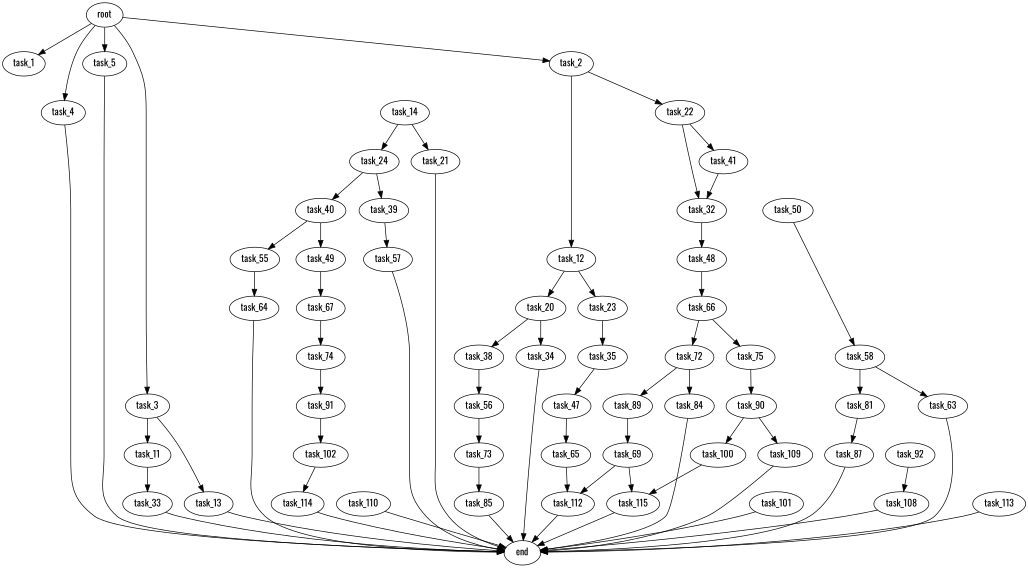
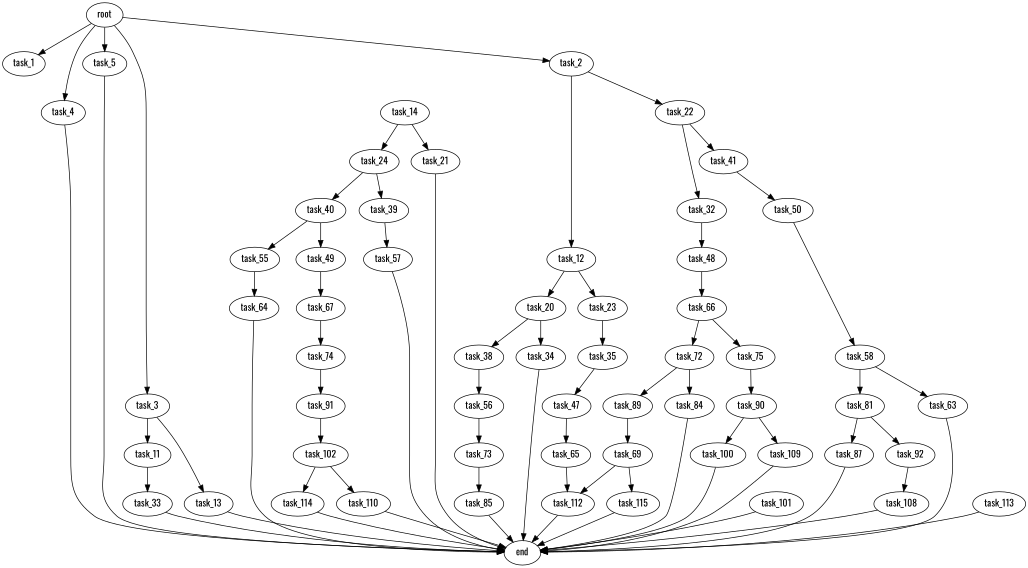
  digraph {
    fontname=Oswald
    node [fontname=Oswald]
    edge [fontname=Oswald]
    root
    task_1
    task_2
    task_3
    task_4
    task_5
    task_12
    task_22
    task_11
    task_13
    end
    task_14
    task_21
    task_24
    task_20
    task_23
    task_32
    task_41
    task_33
    task_34
    task_38
    task_35
    task_39
    task_40
    task_56
    task_48
    task_50
    task_47
    task_57
    task_49
    task_55
    task_66
    task_65
    task_73
    task_67
    task_64
    task_58
    task_112
    task_72
    task_75
    task_74
    task_63
    n43 [label=task_81]
    task_85
    task_87
    task_92
    task_84
    task_89
    task_90
    task_91
    task_108
    n52 [label=task_69]
    task_102
    task_100
    task_109
    task_101
    task_115
    task_110
    task_114
    task_113
    root -> task_1
    root -> task_2
    root -> task_3
    root -> task_4
    root -> task_5
    task_2 -> task_12
    task_2 -> task_22
    task_3 -> task_11
    task_3 -> task_13
    task_4 -> end
    task_5 -> end
    task_12 -> task_20
    task_12 -> task_23
    task_22 -> task_32
    task_22 -> task_41
    task_11 -> task_33
    task_13 -> end
    task_14 -> task_21
    task_14 -> task_24
    task_21 -> end
    task_24 -> task_39
    task_24 -> task_40
    task_20 -> task_34
    task_20 -> task_38
    task_23 -> task_35
    task_32 -> task_48
-   task_41 -> task_32
+   task_41 -> task_50
    task_33 -> end
    task_34 -> end
    task_38 -> task_56
    task_35 -> task_47
    task_39 -> task_57
    task_40 -> task_49
    task_40 -> task_55
    task_56 -> task_73
    task_48 -> task_66
    task_50 -> task_58
    task_47 -> task_65
    task_57 -> end
    task_49 -> task_67
    task_55 -> task_64
    task_66 -> task_72
    task_66 -> task_75
    task_65 -> task_112
    task_73 -> task_85
    task_67 -> task_74
    task_64 -> end
    task_58 -> task_63
    task_58 -> n43
    task_112 -> end
    task_72 -> task_84
    task_72 -> task_89
    task_75 -> task_90
    task_74 -> task_91
    task_63 -> end
    n43 -> task_87
+   n43 -> task_92
    task_85 -> end
    task_87 -> end
    task_92 -> task_108
    task_84 -> end
    task_89 -> n52
    task_90 -> task_100
    task_90 -> task_109
    task_91 -> task_102
    task_108 -> end
    n52 -> task_112
    n52 -> task_115
+   task_102 -> task_110
    task_102 -> task_114
-   task_100 -> task_115
+   task_100 -> end
    task_109 -> end
    task_101 -> end
    task_115 -> end
    task_110 -> end
    task_114 -> end
    task_113 -> end
  }
